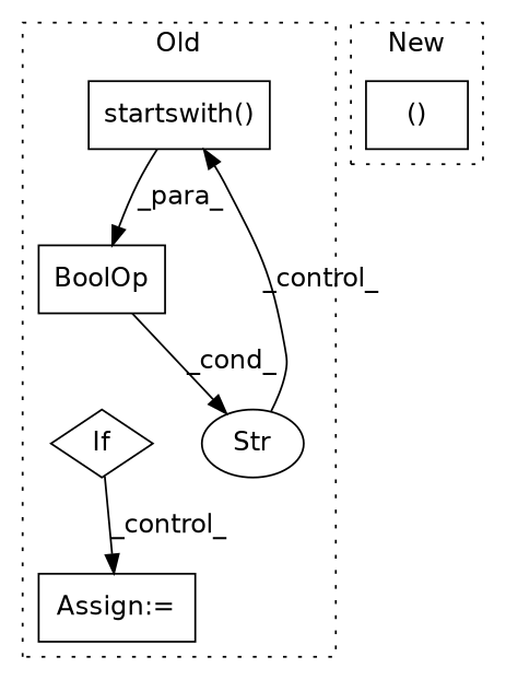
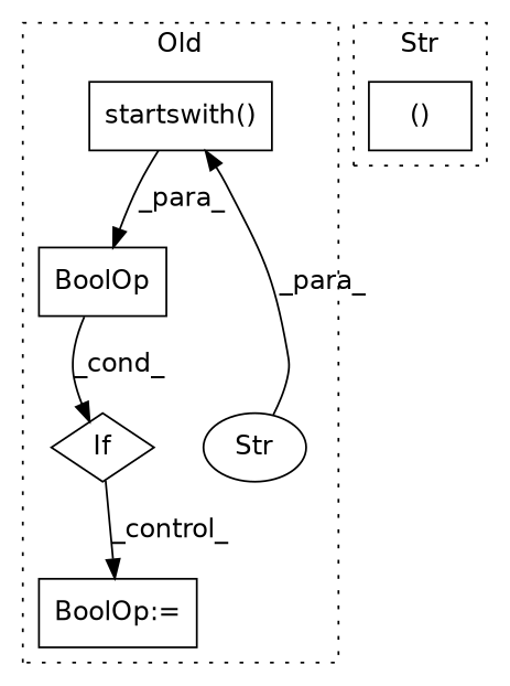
  digraph {
    fontname="DejaVu Sans"
    node [fontname="DejaVu Sans" s=3365 shape=box]
    edge [fontname="DejaVu Sans"]
    n1 [a=75 l="36,10" label="startswith()" s="3393,3436"]
    n2 [a=66 l=7 label=Str s=3429 shape=ellipse]
    n3 [a=96 l=0 label=If shape=diamond]
    n4 [a=72 l=81 label=BoolOp]
-   n5 [a=68 l=3 label="Assign:=" s=3674]
+   n5 [a=68 l=3 label="BoolOp:=" s=3674]
    n6 [a=54 l=12 label="()" s=3605]
    subgraph cluster_1 {
      label=Old
      style=dotted
      n1
      n2
      n3
      n4
      n5
    }
    subgraph cluster_2 {
-     label=New
+     label=Str
      style=dotted
      n6
    }
    n1 -> n4 [label=_para_]
-   n2 -> n1 [label=_control_]
+   n2 -> n1 [label=_para_]
    n3 -> n5 [label=_control_]
-   n4 -> n2 [label=_cond_]
+   n4 -> n3 [label=_cond_]
  }
